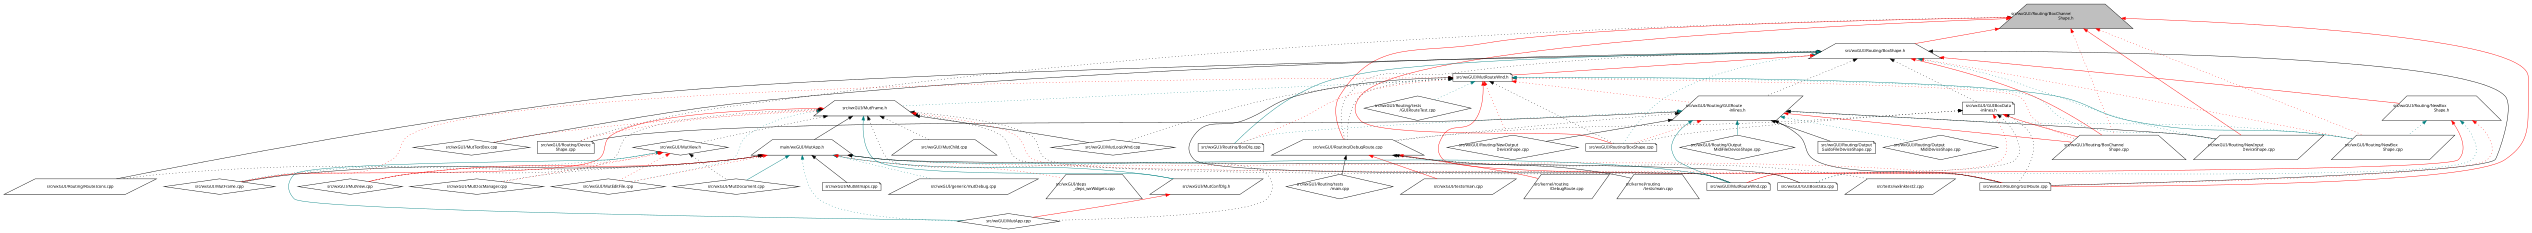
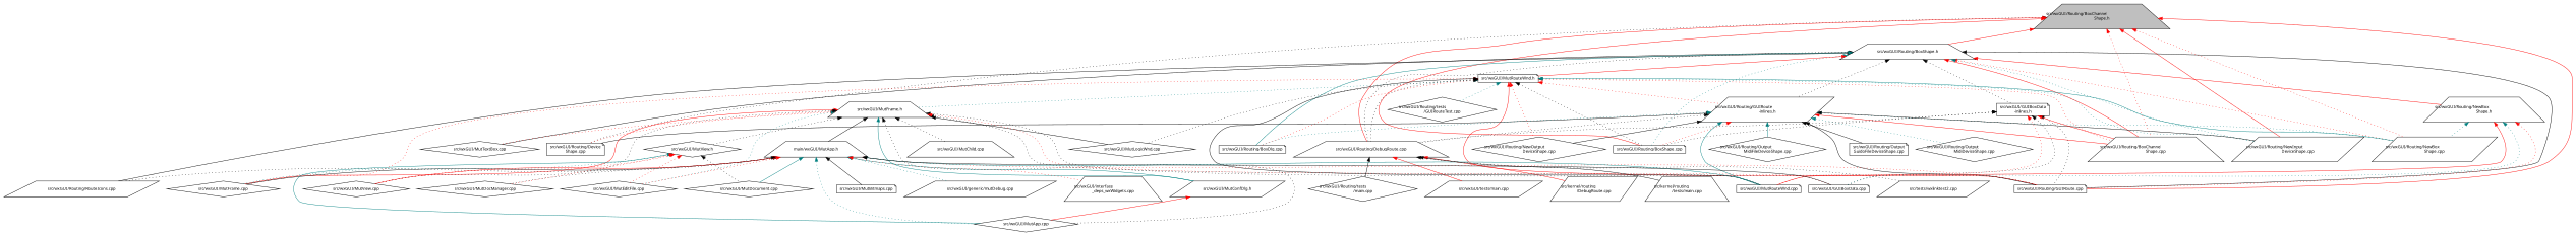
  digraph {
    node [color=black fillcolor=white fontname=Sans fontsize=10 shape=diamond style=filled]
    edge [color=black dir=back fontname=Sans fontsize=10 labelfontname=Sans labelfontsize=10 style=dotted]
    n1 [fillcolor=grey75 fontcolor=black height=0.2 label="src/wxGUI/Routing/BoxChannel\lShape.h" shape=trapezium width=0.4]
    n2 [height=0.2 label="src/wxGUI/Routing/BoxShape.h" shape=trapezium width=0.4]
    n3 [height=0.2 label="src/wxGUI/Routing/GUIRoute.cpp" shape=note width=0.4]
    n4 [height=0.2 label="src/wxGUI/Routing/Device\lShape.cpp" shape=note width=0.4]
    n5 [height=0.2 label="src/wxGUI/Routing/BoxChannel\lShape.cpp" shape=trapezium width=0.4]
    n6 [height=0.2 label="src/wxGUI/Routing/BoxShape.cpp" shape=note width=0.4]
    n7 [height=0.2 label="src/wxGUI/Routing/DebugRoute.cpp" shape=trapezium width=0.4]
    n8 [height=0.2 label="src/wxGUI/Routing/NewBox\lShape.cpp" shape=parallelogram width=0.4]
    n9 [height=0.2 label="src/wxGUI/Routing/NewInput\lDeviceShape.cpp" shape=parallelogram width=0.4]
    n10 [height=0.2 label="src/wxGUI/MutRouteWnd.h" shape=note width=0.4]
    n11 [height=0.2 label="src/wxGUI/Routing/RouteIcons.cpp" shape=parallelogram width=0.4]
    n12 [height=0.2 label="src/wxGUI/MutTextBox.cpp" width=0.4]
    n13 [height=0.2 label="src/wxGUI/Routing/GUIRoute\l-inlines.h" shape=parallelogram width=0.4]
    n14 [height=0.2 label="src/wxGUI/Routing/BoxDlg.cpp" shape=note width=0.4]
    n15 [height=0.2 label="src/wxGUI/GUIBoxData\l-inlines.h" shape=note width=0.4]
    n16 [height=0.2 label="src/wxGUI/Routing/NewBox\lShape.h" shape=trapezium width=0.4]
    n17 [height=0.2 label="src/kernel/routing\l/DebugRoute.cpp" shape=parallelogram width=0.4]
    n18 [height=0.2 label="src/kernel/routing\l/tests/main.cpp" shape=trapezium width=0.4]
    n19 [height=0.2 label="src/tests/wxlinktest2.cpp" shape=parallelogram width=0.4]
    n20 [height=0.2 label="src/wxGUI/Routing/tests\l/main.cpp" width=0.4]
    n21 [height=0.2 label="src/wxGUI/tests/main.cpp" shape=parallelogram width=0.4]
    n22 [height=0.2 label="src/wxGUI/MutFrame.h" shape=trapezium width=0.4]
    n23 [height=0.2 label="src/wxGUI/MutFrame.cpp" width=0.4]
    n24 [height=0.2 label="src/wxGUI/MutRouteWnd.cpp" shape=note width=0.4]
    n25 [height=0.2 label="src/wxGUI/MutLogicWnd.cpp" width=0.4]
    n26 [height=0.2 label="src/wxGUI/Routing/NewOutput\lDeviceShape.cpp" width=0.4]
    n27 [height=0.2 label="src/wxGUI/Routing/tests\l/GUIRouteTest.cpp" width=0.4]
    n28 [height=0.2 label="src/wxGUI/Routing/Output\lGuidoFileDeviceShape.cpp" shape=note width=0.4]
    n29 [height=0.2 label="src/wxGUI/Routing/Output\lMidiDeviceShape.cpp" width=0.4]
    n30 [height=0.2 label="src/wxGUI/Routing/Output\lMidiFileDeviceShape.cpp" width=0.4]
    n31 [height=0.2 label="src/wxGUI/GUIBoxData.cpp" shape=note width=0.4]
    n32 [height=0.2 label="main/wxGUI/MutApp.h" shape=trapezium width=0.4]
    n33 [height=0.2 label="src/wxGUI/MutApp.cpp" width=0.4]
    n34 [height=0.2 label="src/wxGUI/MutConfDlg.h" shape=parallelogram width=0.4]
    n35 [height=0.2 label="src/wxGUI/MutEditFile.cpp" width=0.4]
    n36 [height=0.2 label="src/wxGUI/MutView.cpp" width=0.4]
    n37 [height=0.2 label="src/wxGUI/MutView.h" width=0.4]
    n38 [height=0.2 label="src/wxGUI/MutChild.cpp" shape=trapezium width=0.4]
    n39 [height=0.2 label="src/wxGUI/generic/mutDebug.cpp" shape=parallelogram width=0.4]
-   n40 [height=0.2 label="src/wxGUI/deps\l_deps_wxWidgets.cpp" shape=trapezium width=0.4]
+   n40 [height=0.2 label="src/wxGUI/interface\l_deps_wxWidgets.cpp" shape=trapezium width=0.4]
    n41 [height=0.2 label="src/wxGUI/MutBitmaps.cpp" shape=note width=0.4]
    n42 [height=0.2 label="src/wxGUI/MutDocManager.cpp" width=0.4]
    n43 [height=0.2 label="src/wxGUI/MutDocument.cpp" width=0.4]
    n1 -> n2 [color=red style=solid]
    n1 -> n3 [color=red style=solid]
    n1 -> n4
    n1 -> n5 [color=red]
    n1 -> n6 [color=red style=solid]
    n1 -> n7 [color=red style=solid]
    n1 -> n8 [color=red]
    n1 -> n9 [color=red style=solid]
    n2 -> n3 [style=solid]
    n2 -> n5 [color=red style=solid]
    n2 -> n6 [color=teal]
    n2 -> n7
    n2 -> n8 [color=red]
    n2 -> n9 [color=teal]
    n2 -> n10 [color=red style=solid]
    n2 -> n11 [style=solid]
    n2 -> n12 [style=solid]
    n2 -> n13
    n2 -> n14 [color=teal style=solid]
    n2 -> n15
    n2 -> n16 [color=red style=solid]
    n7 -> n17 [color=red style=solid]
    n7 -> n18 [style=solid]
    n7 -> n19
    n7 -> n20 [style=solid]
    n7 -> n21 [color=red style=solid]
    n10 -> n3 [color=red style=solid]
    n10 -> n5 [color=red]
    n10 -> n6
    n10 -> n7
    n10 -> n8 [color=teal style=solid]
    n10 -> n9 [color=teal]
    n10 -> n13 [color=red]
    n10 -> n14 [color=red]
    n10 -> n22 [color=teal]
    n10 -> n23 [color=red]
    n10 -> n24 [style=solid]
    n10 -> n25
    n10 -> n26 [color=red]
    n10 -> n27 [color=teal]
    n13 -> n3 [style=solid]
    n13 -> n4 [style=solid]
    n13 -> n5 [color=red style=solid]
    n13 -> n6 [color=red]
    n13 -> n7
    n13 -> n8 [color=teal]
    n13 -> n9 [style=solid]
    n13 -> n14 [color=teal]
    n13 -> n24 [color=teal style=solid]
    n13 -> n26 [style=solid]
    n13 -> n28 [style=solid]
    n13 -> n29 [color=teal]
    n13 -> n30 [color=teal style=solid]
    n15 -> n3
    n15 -> n5 [color=red style=solid]
    n15 -> n6
    n15 -> n7
    n15 -> n24 [color=red]
    n15 -> n31
    n16 -> n3 [color=red]
    n16 -> n8 [color=teal]
    n16 -> n24 [color=red style=solid]
    n16 -> n31 [color=teal]
    n22 -> n3
    n22 -> n4 [color=red]
    n22 -> n12 [color=red]
    n22 -> n23 [color=red style=solid]
    n22 -> n24
    n22 -> n25 [style=solid]
    n22 -> n31 [color=red]
    n22 -> n32 [style=solid]
    n22 -> n33
    n22 -> n34 [color=teal style=solid]
    n22 -> n35 [color=teal]
    n22 -> n36
    n22 -> n37
    n22 -> n38
    n32 -> n3 [color=red]
    n32 -> n11
    n32 -> n23 [style=solid]
    n32 -> n24 [color=teal style=solid]
    n32 -> n31 [style=solid]
    n32 -> n33 [color=teal]
    n32 -> n34 [color=teal style=solid]
    n32 -> n35 [color=red]
    n32 -> n36 [color=red style=solid]
    n32 -> n39 [color=teal]
    n32 -> n40 [color=red]
    n32 -> n41 [style=solid]
    n32 -> n42
    n32 -> n43 [color=teal style=solid]
    n34 -> n33 [color=red style=solid]
    n37 -> n23 [color=teal]
    n37 -> n33 [color=teal style=solid]
    n37 -> n35 [color=red]
    n37 -> n36 [color=red]
    n37 -> n42 [color=red]
    n37 -> n43
  }
